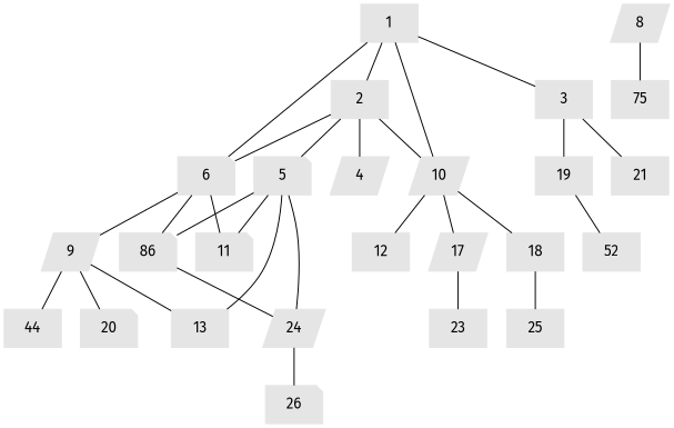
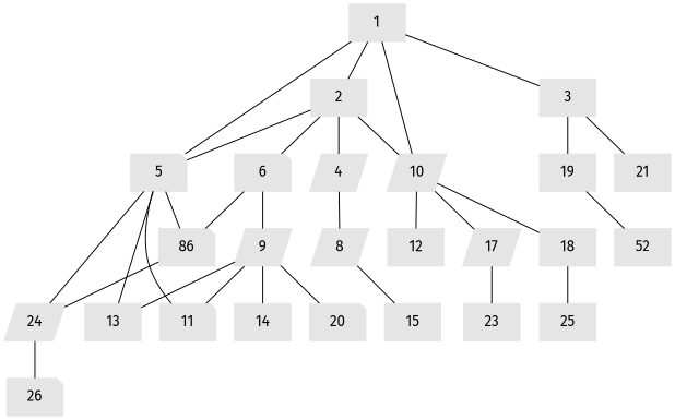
  graph {
    fontname="Fira Sans"
    node [color=gray90 fontname="Fira Sans" shape=box style=filled]
    edge [fontname="Fira Sans" weight=1.0]
    1
    2
    5 [shape=note]
    10 [shape=parallelogram]
    3
    4 [shape=parallelogram]
    6 [shape=note]
    11 [shape=note]
    13
    n10 [label=86 shape=note]
    24 [shape=parallelogram]
    12
    17 [shape=parallelogram]
    18
    19
    21
    8 [shape=parallelogram]
    9 [shape=parallelogram]
    n19 [label=52]
-   15 [label=75]
+   15
    26 [shape=note]
-   14 [label=44]
+   14
    20 [shape=note]
    23
    25
    1 -- 2
-   1 -- 6
+   1 -- 5
    1 -- 10
    1 -- 3
    2 -- 5
    2 -- 10
    2 -- 4
    2 -- 6
    5 -- 11
    5 -- 13
    5 -- n10
    5 -- 24
    10 -- 12
    10 -- 17
    10 -- 18
    3 -- 19
    3 -- 21
-   6 -- 11
+   4 -- 8
+   9 -- 11
    6 -- n10
    6 -- 9
    n10 -- 24
    24 -- 26
    17 -- 23
    18 -- 25
    19 -- n19
    8 -- 15
    9 -- 13
    9 -- 14
    9 -- 20
  }
